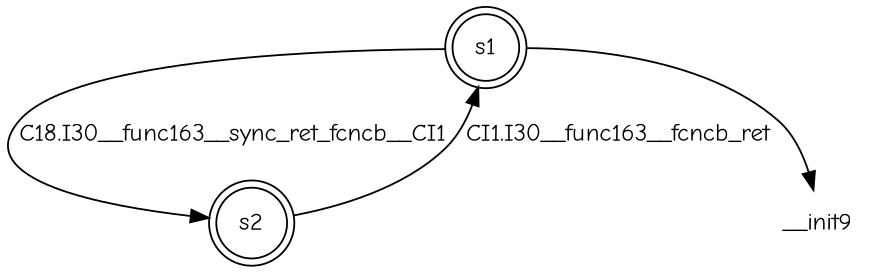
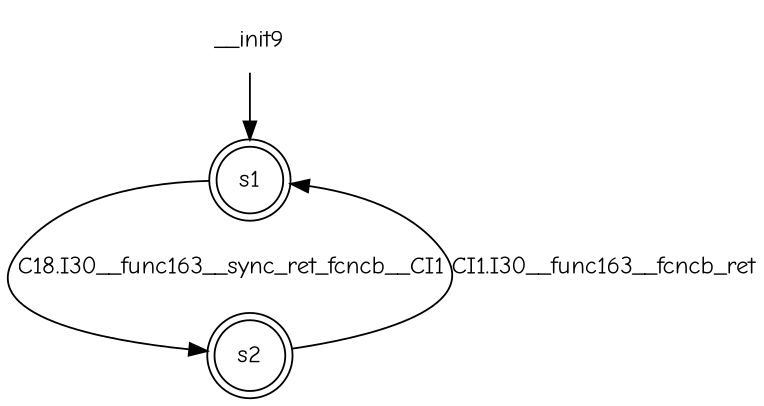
  digraph {
    fontname="Comic Neue"
    node [fontname="Comic Neue" shape=doublecircle]
    edge [fontname="Comic Neue"]
    n1 [label=<s1>]
    n2 [label=<s2>]
    n3 [color=darkgreen label=__init9 shape=none]
    n1 -> n2 [label=<C18.I30__func163__sync_ret_fcncb__CI1>]
    n2 -> n1 [label=<CI1.I30__func163__fcncb_ret>]
-   n1 -> n3
+   n3 -> n1
  }
